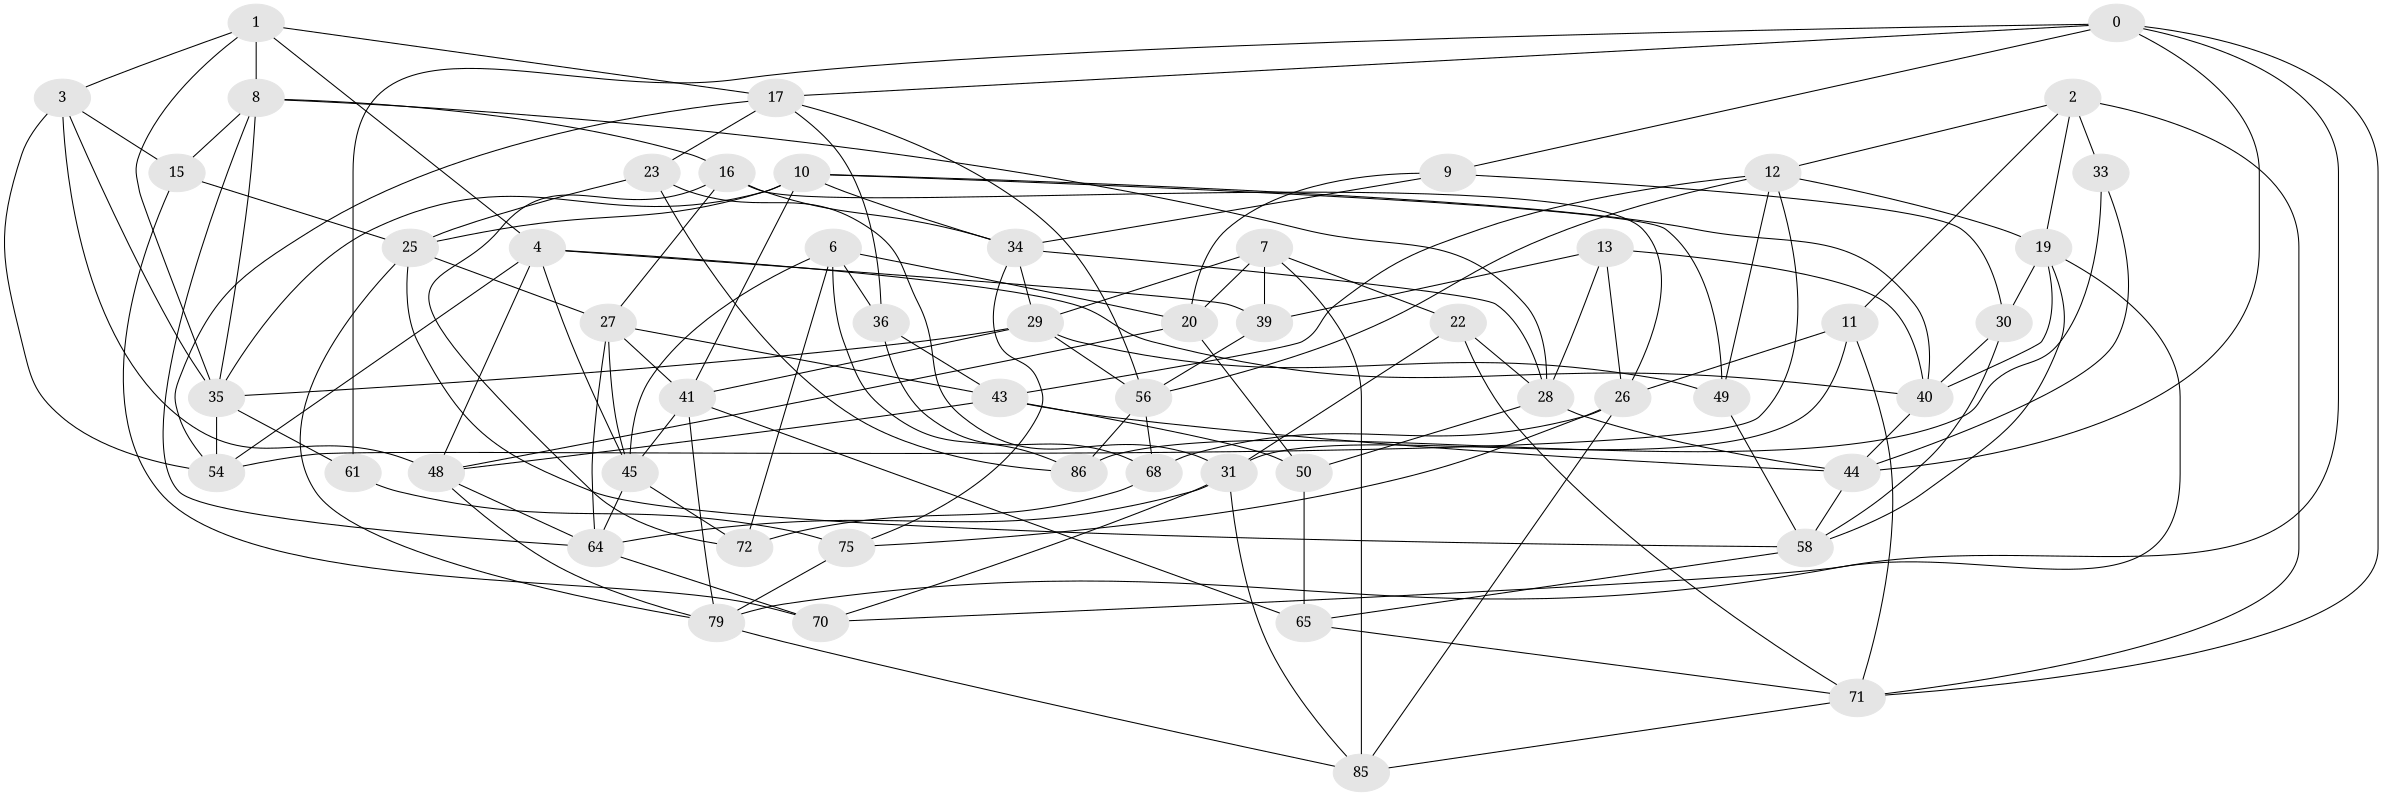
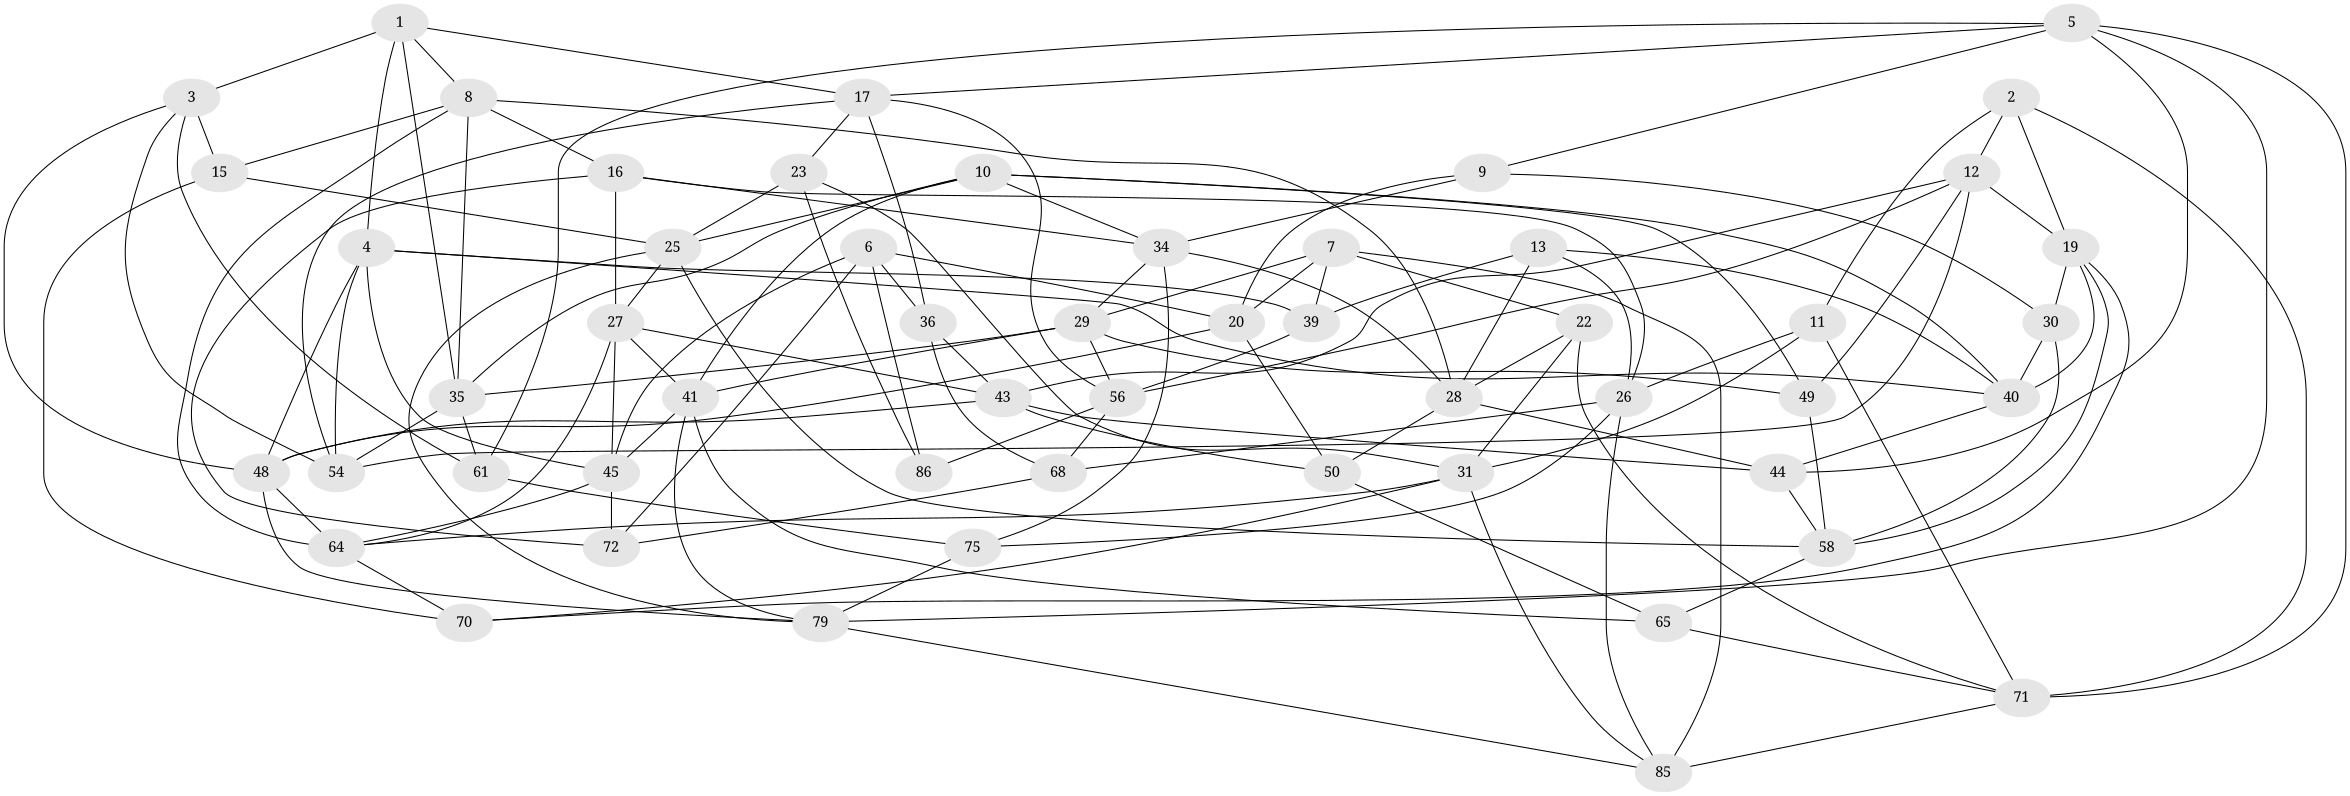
  graph {
    fontname="Noto Serif"
    node [color=gray90 fontname="Noto Serif" style=filled]
    edge [fontname="Noto Serif"]
    1 [super="+18"]
    3 [super="+87"]
    4 [super="+77"]
    8 [super="+92"]
    17 [super="+55"]
    35 [super="+38"]
    15 [super="+91"]
    48 [super="+53"]
    54 [super="+88"]
    61
    39
    40 [super="+89"]
    45 [super="+90"]
    16 [super="+73"]
    28 [super="+84"]
    64 [super="+83"]
    36
    56 [super="+59"]
    23
    2 [super="+46"]
    11 [super="+37"]
    12 [super="+47"]
    19 [super="+78"]
-   33 [super="+58"]
    71 [super="+74"]
    26 [super="+82"]
    31 [super="+80"]
    49
    43 [super="+60"]
    30
    70
    n32 [label=58 super="+67"]
    44 [super="+57"]
    86
    85 [super="+93"]
    25 [super="+63"]
    79 [super="+94"]
    75
    72
-   5 [super="+42" label=0]
+   5 [super="+42"]
    9
    20 [super="+32"]
    n43 [label=34 super="+34"]
    6 [super="+51"]
    50
    68
    7 [super="+69"]
    22
    29 [super="+62"]
    41 [super="+66"]
    27 [super="+81"]
    10 [super="+14"]
    65
    13
    1 -- 3
    1 -- 4
    1 -- 8
    1 -- 17
    1 -- 35
    3 -- 15 [weight=2]
    3 -- 48
    3 -- 54
-   3 -- 35
+   3 -- 61
    4 -- 48
    4 -- 54
    4 -- 39
    4 -- 40
    4 -- 45
    8 -- 35
    8 -- 15
    8 -- 16
    8 -- 28
    8 -- 64
    17 -- 54
    17 -- 36
    17 -- 56
    17 -- 23
    35 -- 54
    35 -- 61
    15 -- 70
    15 -- 25
    48 -- 64
    48 -- 79
    61 -- 75
    39 -- 56
    40 -- 44
    45 -- 64
    45 -- 72
    16 -- 26
    16 -- 72
    16 -- n43
    16 -- 27
    28 -- 44
    28 -- 50
    64 -- 70
    36 -- 43
    36 -- 68
    56 -- 86
    56 -- 68
    23 -- 31
    23 -- 86
    23 -- 25
    2 -- 11
    2 -- 12
    2 -- 19
-   2 -- 33 [weight=2]
    2 -- 71
    11 -- 71
    11 -- 26
    11 -- 31
    12 -- 54
    12 -- 56
    12 -- 19
    12 -- 49
    12 -- 43
    19 -- 40
    19 -- 30
    19 -- 70
    19 -- n32
-   33 -- 44
-   33 -- 86
    71 -- 85
    26 -- 85
    26 -- 75
    26 -- 68
    31 -- 64
    31 -- 70
    31 -- 85
    49 -- n32
    43 -- 48
    43 -- 44
    43 -- 50
    30 -- 40
    30 -- n32
    n32 -- 65
    44 -- n32
    25 -- n32
    25 -- 79
    25 -- 27
    79 -- 85
    75 -- 79
    5 -- 17
    5 -- 61
    5 -- 71
    5 -- 44
    5 -- 79
    5 -- 9
    9 -- 30
    9 -- 20
    9 -- n43
    20 -- 48
    20 -- 50
    n43 -- 28
    n43 -- 75
    n43 -- 29
    6 -- 45
    6 -- 36
    6 -- 86
    6 -- 72
    6 -- 20 [weight=2]
    50 -- 65
    68 -- 72
    7 -- 39
    7 -- 85 [weight=2]
    7 -- 20
    7 -- 22
    7 -- 29
    22 -- 28
    22 -- 71
    22 -- 31
    29 -- 35
    29 -- 56
    29 -- 49
    29 -- 41
    41 -- 45
    41 -- 79
    41 -- 65
    27 -- 45
    27 -- 64
    27 -- 43
    27 -- 41
    10 -- 35
    10 -- 40
    10 -- 49
    10 -- 25
    10 -- n43
    10 -- 41
    65 -- 71
    13 -- 39
    13 -- 40
    13 -- 28
    13 -- 26
  }
